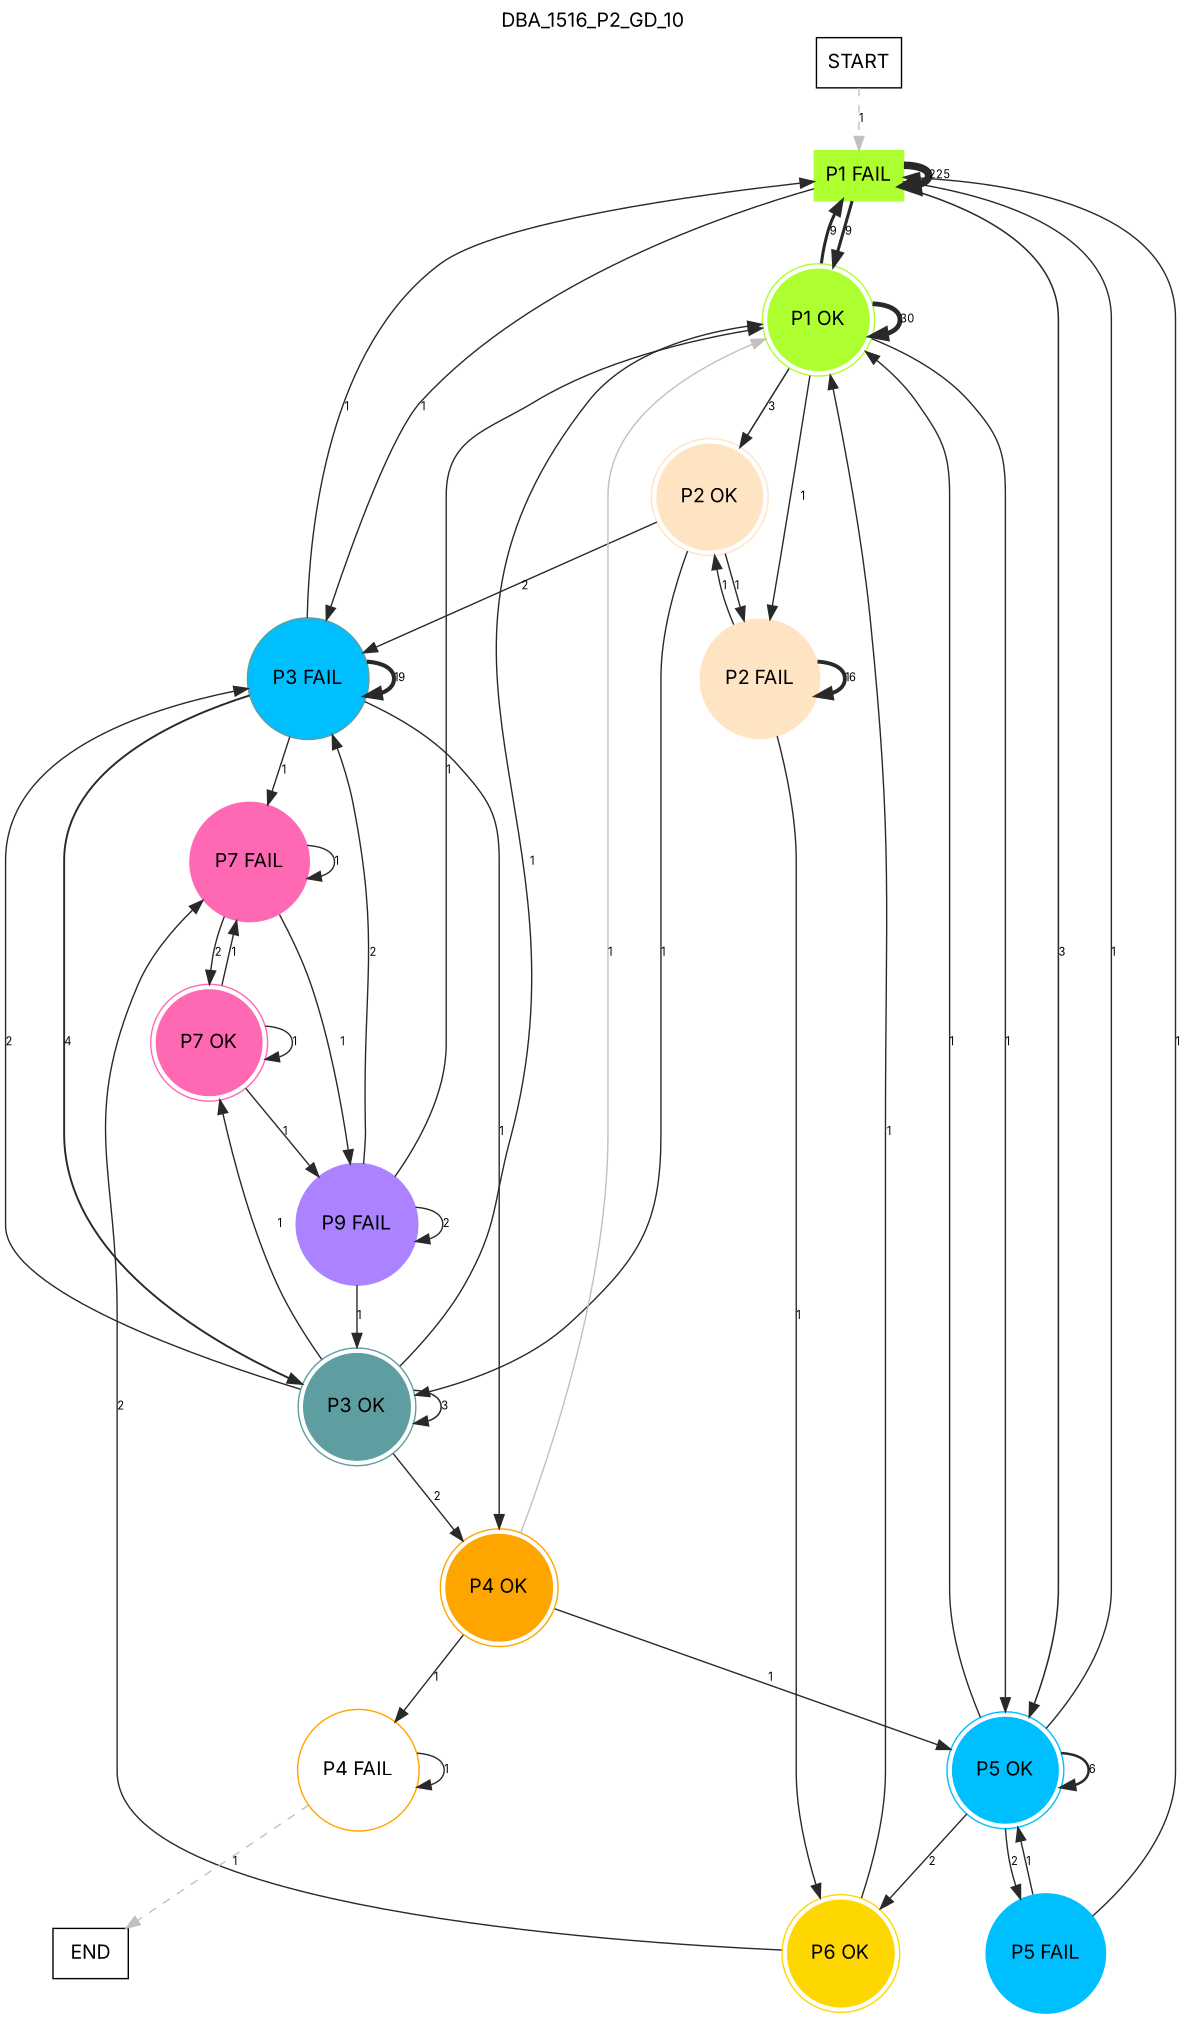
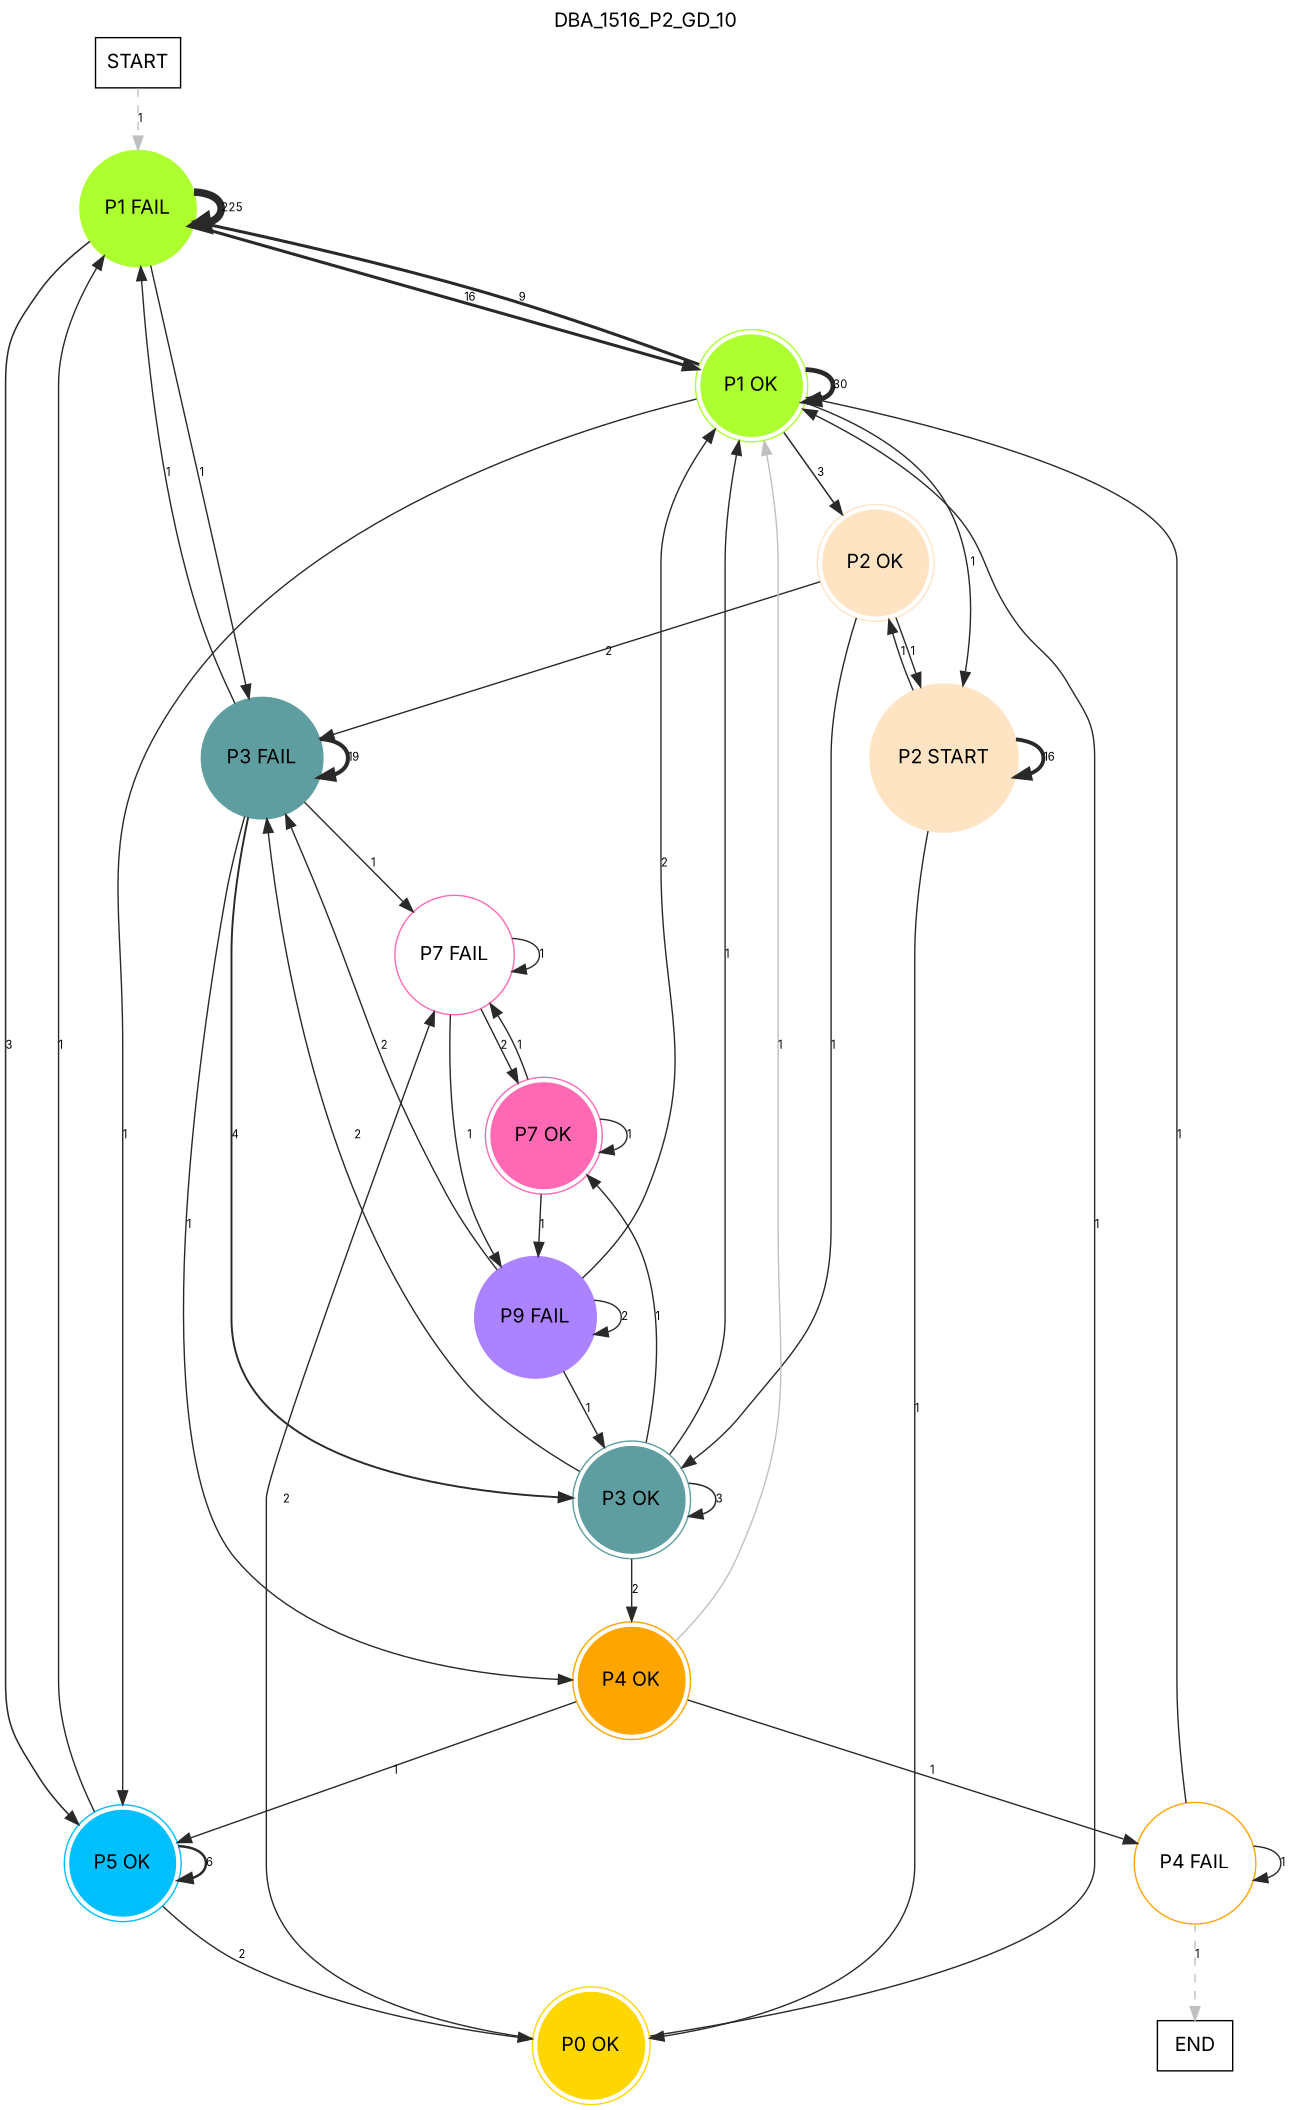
  digraph {
    fontname=Inter
    label=DBA_1516_P2_GD_10
    labelloc=t
    node [color=black fontname=Inter shape=circle style=filled]
    edge [color=grey16 fontname=Inter fontsize=8 labelfloat=false penwidth=1]
    START [fillcolor=white shape=box]
-   "P1 FAIL" [color=greenyellow shape=box]
+   "P1 FAIL" [color=greenyellow]
    "P1 OK" [color=greenyellow peripheries=2]
-   "P3 FAIL" [color=cadetblue fillcolor=deepskyblue]
+   "P3 FAIL" [color=cadetblue]
    "P5 OK" [color=deepskyblue peripheries=2]
-   "P2 FAIL" [color=bisque]
+   "P2 FAIL" [color=bisque label="P2 START"]
    "P2 OK" [color=bisque peripheries=2]
    "P3 OK" [color=cadetblue peripheries=2]
    "P4 OK" [color=orange peripheries=2]
-   "P7 FAIL" [color=hotpink]
-   "P6 OK" [color=gold peripheries=2]
-   "P5 FAIL" [color=deepskyblue]
+   "P7 FAIL" [color=hotpink fillcolor=white]
+   "P6 OK" [color=gold peripheries=2 label="P0 OK"]
    "P7 OK" [color=hotpink peripheries=2]
    "P4 FAIL" [color=orange fillcolor=white]
    "P9 FAIL" [color=mediumpurple1]
    END [fillcolor=white shape=box]
    START -> "P1 FAIL" [color=grey label=1 style=dashed penwidth=""]
    "P1 FAIL" -> "P1 FAIL" [label=225 penwidth=5.41610040220442]
-   "P1 FAIL" -> "P1 OK" [label=9 penwidth=2.19722457733622]
+   "P1 FAIL" -> "P1 OK" [label=16 penwidth=2.19722457733622]
    "P1 FAIL" -> "P3 FAIL" [label=1]
    "P1 FAIL" -> "P5 OK" [label=3 penwidth=1.09861228866811]
    "P1 OK" -> "P1 FAIL" [label=9 penwidth=2.19722457733622]
    "P1 OK" -> "P1 OK" [label=30 penwidth=3.40119738166216]
    "P1 OK" -> "P5 OK" [label=1]
    "P1 OK" -> "P2 FAIL" [label=1]
    "P1 OK" -> "P2 OK" [label=3 penwidth=1.09861228866811]
    "P3 FAIL" -> "P1 FAIL" [label=1]
    "P3 FAIL" -> "P3 FAIL" [label=19 penwidth=2.94443897916644]
    "P3 FAIL" -> "P3 OK" [label=4 penwidth=1.38629436111989]
    "P3 FAIL" -> "P4 OK" [label=1]
    "P3 FAIL" -> "P7 FAIL" [label=1]
    "P5 OK" -> "P1 FAIL" [label=1]
-   "P5 OK" -> "P1 OK" [label=1]
+   "P4 FAIL" -> "P1 OK" [label=1]
    "P5 OK" -> "P5 OK" [label=6 penwidth=1.79175946922805]
    "P5 OK" -> "P6 OK" [label=2]
-   "P5 OK" -> "P5 FAIL" [label=2]
    "P2 FAIL" -> "P2 FAIL" [label=16 penwidth=2.77258872223978]
    "P2 FAIL" -> "P2 OK" [label=1]
    "P2 FAIL" -> "P6 OK" [label=1]
    "P2 OK" -> "P3 FAIL" [label=2]
    "P2 OK" -> "P2 FAIL" [label=1]
    "P2 OK" -> "P3 OK" [label=1]
    "P3 OK" -> "P1 OK" [label=1]
    "P3 OK" -> "P3 FAIL" [label=2]
    "P3 OK" -> "P3 OK" [label=3 penwidth=1.09861228866811]
    "P3 OK" -> "P4 OK" [label=2]
    "P3 OK" -> "P7 OK" [label=1]
    "P4 OK" -> "P1 OK" [color=grey label=1]
    "P4 OK" -> "P5 OK" [label=1]
    "P4 OK" -> "P4 FAIL" [label=1]
    "P7 FAIL" -> "P7 FAIL" [label=1]
    "P7 FAIL" -> "P7 OK" [label=2]
    "P7 FAIL" -> "P9 FAIL" [label=1]
    "P6 OK" -> "P1 OK" [label=1]
    "P6 OK" -> "P7 FAIL" [label=2]
-   "P5 FAIL" -> "P1 FAIL" [label=1]
-   "P5 FAIL" -> "P5 OK" [label=1]
    "P7 OK" -> "P7 FAIL" [label=1]
    "P7 OK" -> "P7 OK" [label=1]
    "P7 OK" -> "P9 FAIL" [label=1]
    "P4 FAIL" -> "P4 FAIL" [label=1]
    "P4 FAIL" -> END [color=grey label=1 style=dashed penwidth=""]
-   "P9 FAIL" -> "P1 OK" [label=1]
+   "P9 FAIL" -> "P1 OK" [label=2]
    "P9 FAIL" -> "P3 FAIL" [label=2]
    "P9 FAIL" -> "P3 OK" [label=1]
    "P9 FAIL" -> "P9 FAIL" [label=2]
  }
